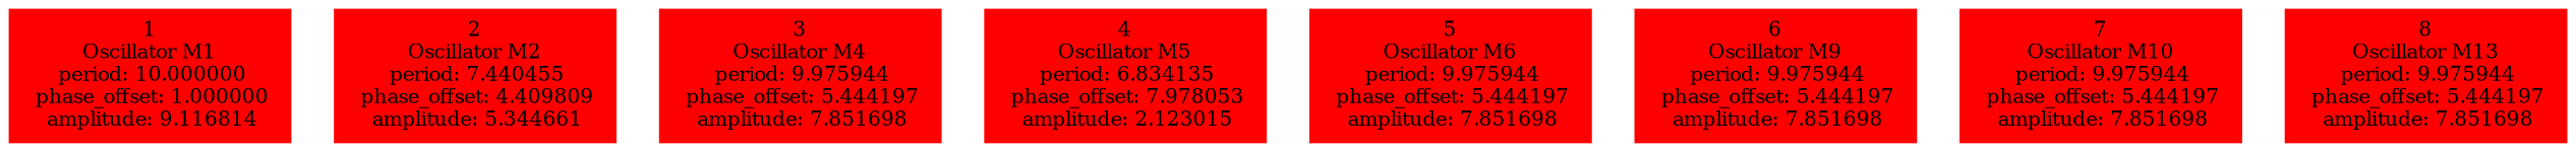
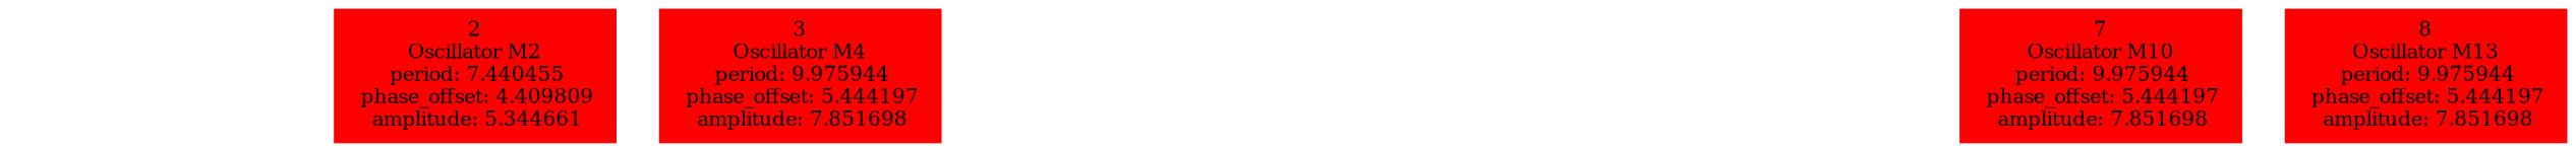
  digraph {
    forcelabels=true
    node [color=red fontsize=8 shape=box style=filled]
-   n1 [label=<1<BR />Oscillator M1<BR /> period: 10.000000<BR /> phase_offset: 1.000000<BR /> amplitude: 9.116814>]
    n2 [label=<2<BR />Oscillator M2<BR /> period: 7.440455<BR /> phase_offset: 4.409809<BR /> amplitude: 5.344661>]
    n3 [label=<3<BR />Oscillator M4<BR /> period: 9.975944<BR /> phase_offset: 5.444197<BR /> amplitude: 7.851698>]
-   n4 [label=<4<BR />Oscillator M5<BR /> period: 6.834135<BR /> phase_offset: 7.978053<BR /> amplitude: 2.123015>]
-   n5 [label=<5<BR />Oscillator M6<BR /> period: 9.975944<BR /> phase_offset: 5.444197<BR /> amplitude: 7.851698>]
-   n6 [label=<6<BR />Oscillator M9<BR /> period: 9.975944<BR /> phase_offset: 5.444197<BR /> amplitude: 7.851698>]
    n7 [label=<7<BR />Oscillator M10<BR /> period: 9.975944<BR /> phase_offset: 5.444197<BR /> amplitude: 7.851698>]
    n8 [label=<8<BR />Oscillator M13<BR /> period: 9.975944<BR /> phase_offset: 5.444197<BR /> amplitude: 7.851698>]
  }
